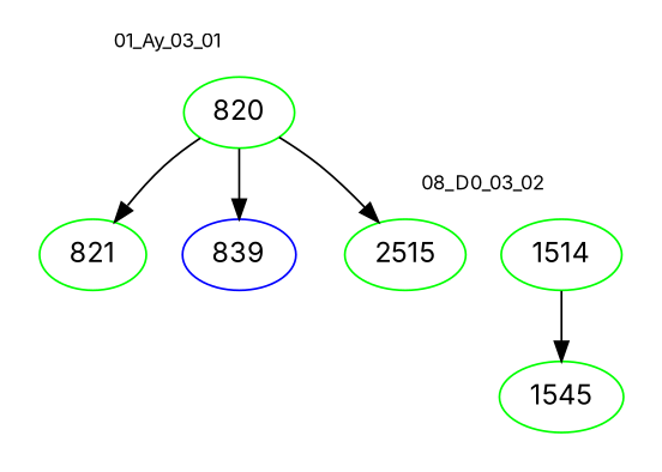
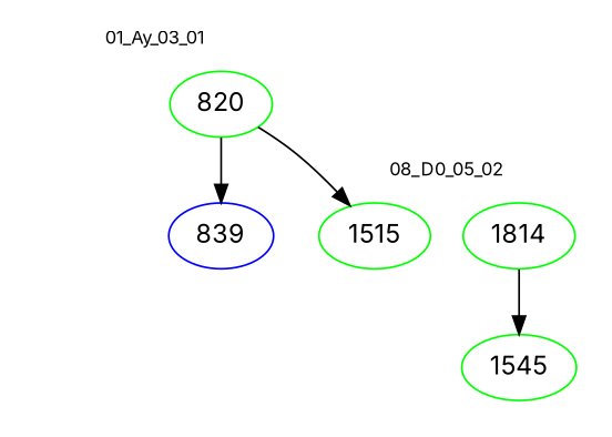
  digraph {
    fontname=Inter
    node [color=green fontname=Inter]
    edge [color=black fontname=Inter]
    n1 [label=820]
-   n2 [label=821]
    n3 [color=blue label=839]
-   n4 [label=1514]
+   n4 [label=1814]
    n5 [label=1545]
-   n6 [label=2515]
+   n6 [label=1515]
    subgraph cluster_1 {
      color=white
      fontsize=10
      label="01_Ay_03_01"
      n1
-     n2
      n3
    }
    subgraph cluster_2 {
      color=white
      fontsize=10
-     label="08_D0_03_02"
+     label="08_D0_05_02"
      n4
      n5
      n6
    }
-   n1 -> n2
    n1 -> n3
    n1 -> n6
    n4 -> n5
  }
